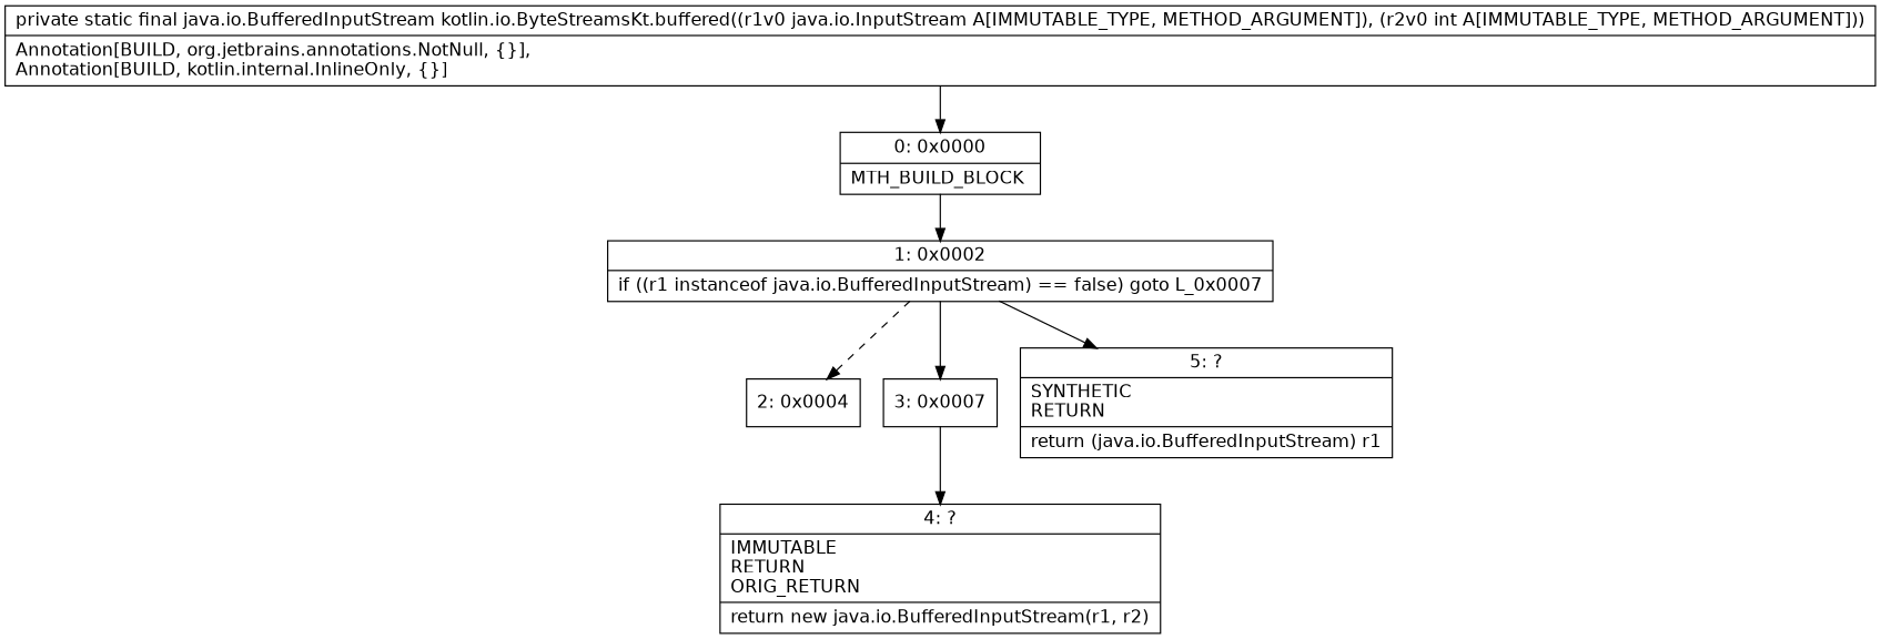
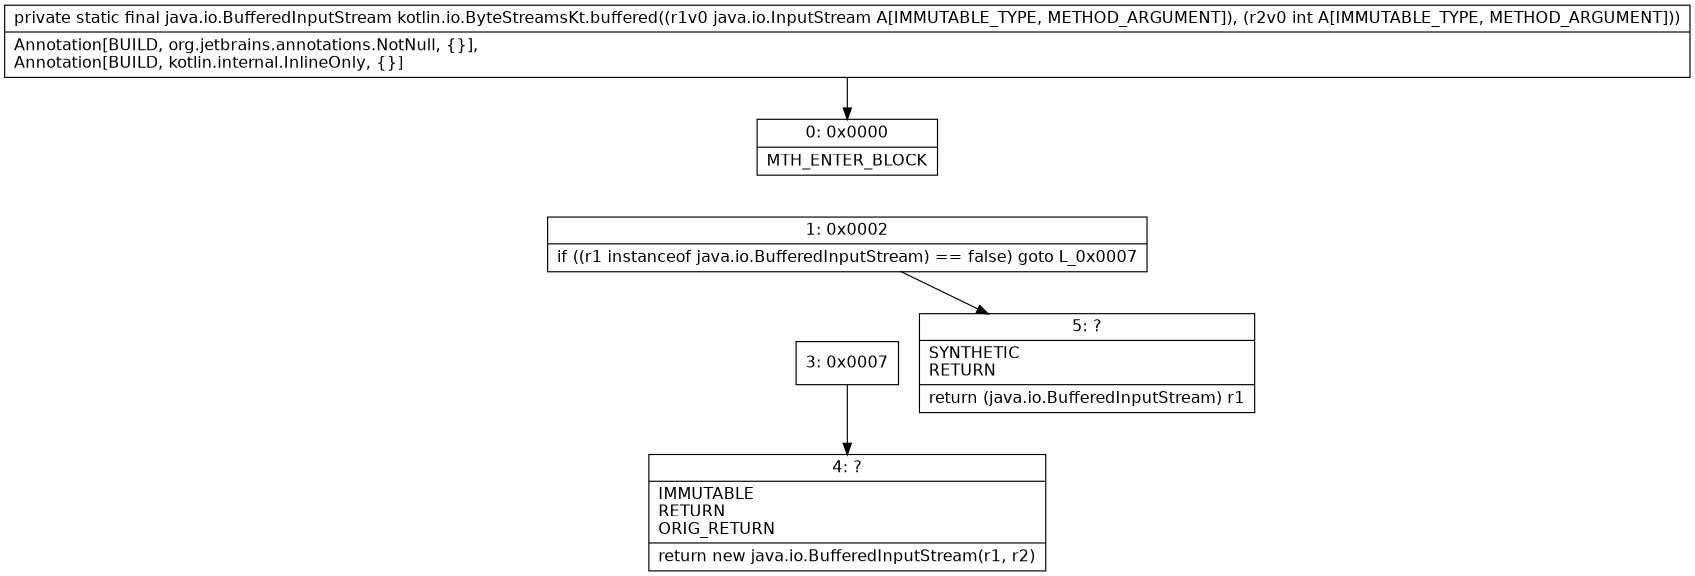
  digraph {
    fontname="DejaVu Sans"
    node [fontname="DejaVu Sans" shape=record]
    edge [fontname="DejaVu Sans"]
-   n1 [label="{0\:\ 0x0000|MTH_BUILD_BLOCK\l}"]
+   n1 [label="{0\:\ 0x0000|MTH_ENTER_BLOCK\l}"]
    n2 [label="{1\:\ 0x0002|if ((r1 instanceof java.io.BufferedInputStream) == false) goto L_0x0007\l}"]
-   n3 [label="{2\:\ 0x0004}"]
    n4 [label="{3\:\ 0x0007}"]
    n5 [label="{5\:\ ?|SYNTHETIC\lRETURN\l|return (java.io.BufferedInputStream) r1\l}"]
    n6 [label="{4\:\ ?|IMMUTABLE\lRETURN\lORIG_RETURN\l|return new java.io.BufferedInputStream(r1, r2)\l}"]
    n7 [label="{private static final java.io.BufferedInputStream kotlin.io.ByteStreamsKt.buffered((r1v0 java.io.InputStream A[IMMUTABLE_TYPE, METHOD_ARGUMENT]), (r2v0 int A[IMMUTABLE_TYPE, METHOD_ARGUMENT]))  | Annotation[BUILD, org.jetbrains.annotations.NotNull, \{\}], \lAnnotation[BUILD, kotlin.internal.InlineOnly, \{\}]\l}"]
-   n1 -> n2
-   n2 -> n3 [style=dashed]
-   n2 -> n4
    n2 -> n5
    n4 -> n6
    n7 -> n1
  }
